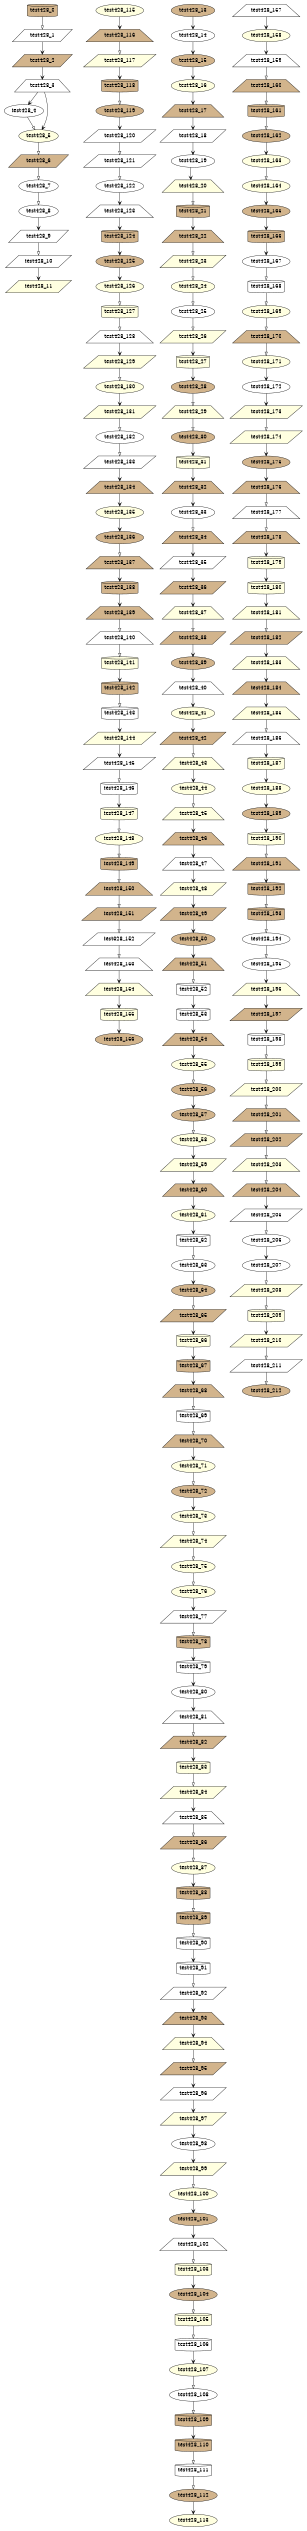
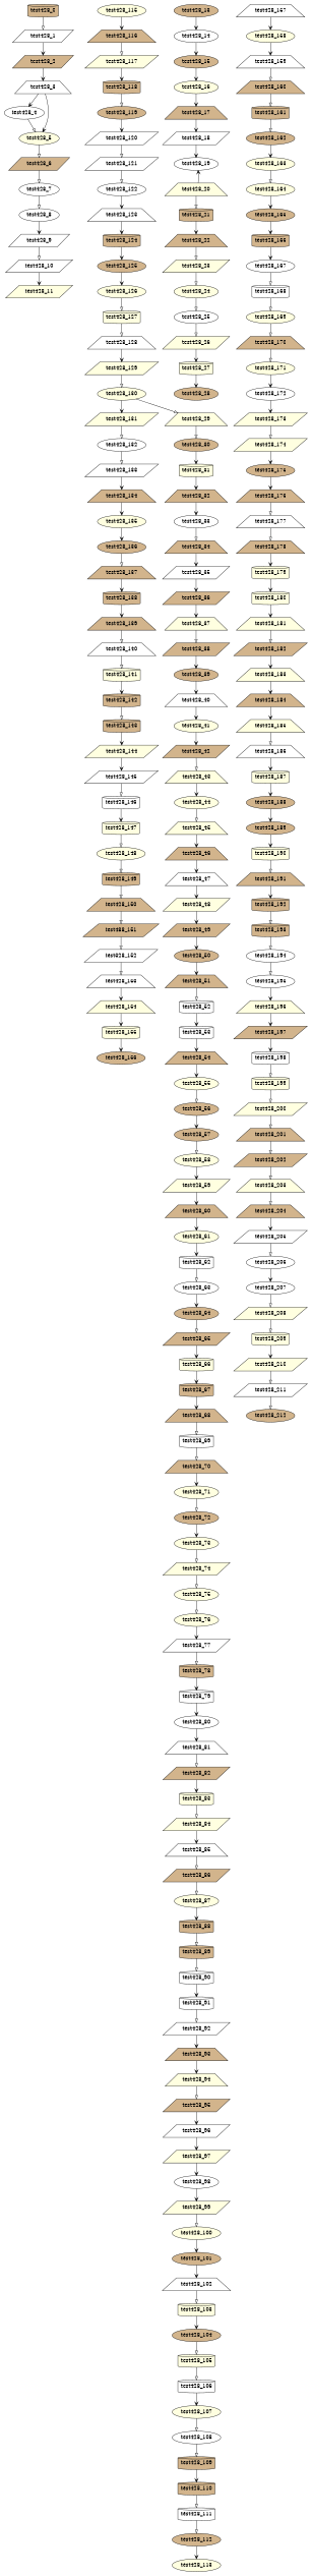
  digraph {
    node [fillcolor=tan shape=ellipse style=filled]
    edge [arrowhead=vee]
    test428_0 [shape=cylinder]
    test428_1 [fillcolor=white shape=parallelogram]
    test428_2 [shape=parallelogram]
    test428_3 [fillcolor=white shape=trapezium]
    test428_4 [fillcolor=white]
    test428_5 [fillcolor=lightyellow]
    test428_6 [shape=parallelogram]
    test428_7 [fillcolor=white]
    test428_8 [fillcolor=white]
    test428_9 [fillcolor=white shape=parallelogram]
    test428_10 [fillcolor=white shape=parallelogram]
    test428_11 [fillcolor=lightyellow shape=parallelogram]
    test428_14 [fillcolor=white]
    test428_13
    test428_15
    test428_16 [fillcolor=lightyellow]
    test428_17 [shape=trapezium]
    test428_18 [fillcolor=white shape=parallelogram]
    test428_19 [fillcolor=white]
    test428_20 [fillcolor=lightyellow shape=trapezium]
    test428_21 [shape=cylinder]
    test428_22 [shape=trapezium]
    test428_23 [fillcolor=lightyellow shape=parallelogram]
    test428_24 [fillcolor=lightyellow]
    test428_25 [fillcolor=white]
    test428_26 [fillcolor=lightyellow shape=parallelogram]
    test428_27 [fillcolor=lightyellow shape=cylinder]
    test428_28
    test428_29 [fillcolor=lightyellow shape=trapezium]
    test428_30
    test428_31 [fillcolor=lightyellow shape=cylinder]
    test428_32 [shape=trapezium]
    test428_33 [fillcolor=white]
    test428_34 [shape=trapezium]
    test428_35 [fillcolor=white shape=parallelogram]
    test428_36 [shape=parallelogram]
    test428_37 [fillcolor=lightyellow shape=trapezium]
    test428_38 [shape=parallelogram]
    test428_39
    test428_40 [fillcolor=white shape=trapezium]
    test428_41 [fillcolor=lightyellow]
    test428_42 [shape=parallelogram]
    test428_43 [fillcolor=lightyellow shape=trapezium]
    test428_44 [fillcolor=lightyellow]
    test428_45 [fillcolor=lightyellow shape=trapezium]
    test428_46 [shape=trapezium]
    test428_47 [fillcolor=white shape=trapezium]
    test428_48 [fillcolor=lightyellow shape=parallelogram]
    test428_49 [shape=parallelogram]
    test428_50
    test428_51 [shape=trapezium]
    test428_52 [fillcolor=white shape=cylinder]
    test428_53 [fillcolor=white shape=cylinder]
    test428_54 [shape=trapezium]
    test428_55 [fillcolor=lightyellow]
    test428_56
    test428_57
    test428_58 [fillcolor=lightyellow]
    test428_59 [fillcolor=lightyellow shape=parallelogram]
    test428_60 [shape=trapezium]
    test428_61 [fillcolor=lightyellow]
    test428_62 [fillcolor=white shape=cylinder]
    test428_63 [fillcolor=white]
    test428_64
    test428_65 [shape=parallelogram]
    test428_66 [fillcolor=lightyellow shape=cylinder]
    test428_67 [shape=cylinder]
    test428_68 [shape=trapezium]
    test428_69 [fillcolor=white shape=cylinder]
    test428_70 [shape=trapezium]
    test428_71 [fillcolor=lightyellow]
    test428_72
    test428_73 [fillcolor=lightyellow]
    test428_74 [fillcolor=lightyellow shape=parallelogram]
    test428_75 [fillcolor=lightyellow]
    test428_76 [fillcolor=lightyellow]
    test428_77 [fillcolor=white shape=parallelogram]
    test428_78 [shape=cylinder]
    test428_79 [fillcolor=white shape=cylinder]
    test428_80 [fillcolor=white]
    test428_81 [fillcolor=white shape=trapezium]
    test428_82 [shape=parallelogram]
    test428_83 [fillcolor=lightyellow shape=cylinder]
    test428_84 [fillcolor=lightyellow shape=parallelogram]
    test428_85 [fillcolor=white shape=trapezium]
    test428_86 [shape=parallelogram]
    test428_87 [fillcolor=lightyellow]
    test428_88 [shape=cylinder]
    test428_89 [shape=cylinder]
    test428_90 [fillcolor=white shape=cylinder]
    test428_91 [fillcolor=white shape=cylinder]
    test428_92 [fillcolor=white shape=parallelogram]
    test428_93 [shape=trapezium]
    test428_94 [fillcolor=lightyellow shape=trapezium]
    test428_95 [shape=parallelogram]
    test428_96 [fillcolor=white shape=parallelogram]
    test428_97 [fillcolor=lightyellow shape=parallelogram]
    test428_98 [fillcolor=white]
    test428_99 [fillcolor=lightyellow shape=parallelogram]
    test428_100 [fillcolor=lightyellow]
    test428_101
    test428_102 [fillcolor=white shape=trapezium]
    test428_103 [fillcolor=lightyellow shape=cylinder]
    test428_104
    test428_105 [fillcolor=lightyellow shape=cylinder]
    test428_106 [fillcolor=white shape=cylinder]
    test428_107 [fillcolor=lightyellow]
    test428_108 [fillcolor=white]
    test428_109 [shape=cylinder]
    test428_110 [shape=cylinder]
    test428_111 [fillcolor=white shape=cylinder]
    test428_112
    test428_113 [fillcolor=lightyellow]
    test428_115 [fillcolor=lightyellow]
    test428_116 [shape=trapezium]
    test428_117 [fillcolor=lightyellow shape=parallelogram]
    test428_118 [shape=cylinder]
    test428_119
    test428_120 [fillcolor=white shape=parallelogram]
    test428_121 [fillcolor=white shape=parallelogram]
    test428_122 [fillcolor=white]
    test428_123 [fillcolor=white shape=trapezium]
    test428_124 [shape=cylinder]
    test428_125
    test428_126 [fillcolor=lightyellow]
    test428_127 [fillcolor=lightyellow shape=cylinder]
    test428_128 [fillcolor=white shape=trapezium]
    test428_129 [fillcolor=lightyellow shape=parallelogram]
    test428_130 [fillcolor=lightyellow]
    test428_131 [fillcolor=lightyellow shape=parallelogram]
    test428_132 [fillcolor=white]
    test428_133 [fillcolor=white shape=parallelogram]
    test428_134 [shape=trapezium]
    test428_135 [fillcolor=lightyellow]
    test428_136
    test428_137 [shape=trapezium]
    test428_138 [shape=cylinder]
    test428_139 [shape=trapezium]
    test428_140 [fillcolor=white shape=trapezium]
    test428_141 [fillcolor=lightyellow shape=cylinder]
    test428_142 [shape=cylinder]
-   test428_143 [fillcolor=white shape=cylinder]
+   test428_143 [shape=cylinder]
    test428_144 [fillcolor=lightyellow shape=parallelogram]
    test428_145 [fillcolor=white shape=parallelogram]
    test428_146 [fillcolor=white shape=cylinder]
    test428_147 [fillcolor=lightyellow shape=cylinder]
    test428_148 [fillcolor=lightyellow]
    test428_149 [shape=cylinder]
    test428_150 [shape=trapezium]
-   test428_151 [shape=parallelogram]
+   test428_151 [shape=parallelogram label=test488_151]
    n151 [fillcolor=white label=test328_152 shape=parallelogram]
    test428_153 [fillcolor=white shape=trapezium]
    test428_154 [fillcolor=lightyellow shape=trapezium]
    test428_155 [fillcolor=lightyellow shape=cylinder]
    test428_156
    test428_157 [fillcolor=white shape=trapezium]
    test428_158 [fillcolor=lightyellow]
    test428_159 [fillcolor=white shape=trapezium]
    test428_160 [shape=trapezium]
    test428_161 [shape=cylinder]
    test428_162
    test428_163 [fillcolor=lightyellow]
    test428_164 [fillcolor=lightyellow]
    test428_165
    test428_166 [shape=cylinder]
    test428_167 [fillcolor=white]
    test428_168 [fillcolor=white shape=cylinder]
    test428_169 [fillcolor=lightyellow]
    test428_170 [shape=trapezium]
    test428_171 [fillcolor=lightyellow]
    test428_172 [fillcolor=white]
    test428_173 [fillcolor=lightyellow shape=parallelogram]
    test428_174 [fillcolor=lightyellow shape=parallelogram]
    test428_175
    test428_176 [shape=trapezium]
    test428_177 [fillcolor=white shape=trapezium]
    test428_178 [shape=trapezium]
    test428_179 [fillcolor=lightyellow shape=cylinder]
    test428_180 [fillcolor=lightyellow shape=cylinder]
    test428_181 [fillcolor=lightyellow shape=trapezium]
    test428_182 [shape=parallelogram]
    test428_183 [fillcolor=lightyellow shape=trapezium]
    test428_184 [shape=trapezium]
    test428_185 [fillcolor=lightyellow shape=trapezium]
    test428_186 [fillcolor=white shape=trapezium]
    test428_187 [fillcolor=lightyellow shape=cylinder]
-   test428_188 [fillcolor=lightyellow]
+   test428_188
    test428_189
    test428_190 [fillcolor=lightyellow shape=cylinder]
    test428_191 [shape=trapezium]
    test428_192 [shape=cylinder]
    test428_193 [shape=cylinder]
    test428_194 [fillcolor=white]
    test428_195 [fillcolor=white]
    test428_196 [fillcolor=lightyellow shape=trapezium]
    test428_197 [shape=parallelogram]
    test428_198 [fillcolor=white shape=cylinder]
    test428_199 [fillcolor=lightyellow shape=cylinder]
    test428_200 [fillcolor=lightyellow shape=parallelogram]
    test428_201 [shape=trapezium]
    test428_202 [shape=parallelogram]
    test428_203 [fillcolor=lightyellow shape=trapezium]
    test428_204 [shape=trapezium]
    test428_205 [fillcolor=white shape=parallelogram]
    test428_206 [fillcolor=white]
    test428_207 [fillcolor=white]
    test428_208 [fillcolor=lightyellow shape=parallelogram]
    test428_209 [fillcolor=lightyellow shape=cylinder]
    test428_210 [fillcolor=lightyellow shape=parallelogram]
    test428_211 [fillcolor=white shape=parallelogram]
    test428_212
    test428_0 -> test428_1 [arrowhead=onormal]
    test428_1 -> test428_2
    test428_2 -> test428_3
    test428_3 -> test428_4
    test428_3 -> test428_5
    test428_4 -> test428_5 [arrowhead=onormal]
    test428_5 -> test428_6 [arrowhead=onormal]
    test428_6 -> test428_7 [arrowhead=onormal]
    test428_7 -> test428_8 [arrowhead=onormal]
    test428_8 -> test428_9
    test428_9 -> test428_10 [arrowhead=onormal]
    test428_10 -> test428_11
    test428_14 -> test428_15
    test428_13 -> test428_14
    test428_15 -> test428_16
    test428_16 -> test428_17
    test428_17 -> test428_18
    test428_18 -> test428_19
-   test428_19 -> test428_20
+   test428_20 -> test428_19
    test428_20 -> test428_21 [arrowhead=onormal]
    test428_21 -> test428_22
    test428_22 -> test428_23 [arrowhead=onormal]
    test428_23 -> test428_24 [arrowhead=onormal]
    test428_24 -> test428_25 [arrowhead=onormal]
    test428_25 -> test428_26 [arrowhead=onormal]
    test428_26 -> test428_27
    test428_27 -> test428_28
-   test428_28 -> test428_29 [arrowhead=onormal]
+   test428_130 -> test428_29 [arrowhead=onormal]
    test428_29 -> test428_30 [arrowhead=onormal]
    test428_30 -> test428_31
    test428_31 -> test428_32
    test428_32 -> test428_33
    test428_33 -> test428_34 [arrowhead=onormal]
    test428_34 -> test428_35
    test428_35 -> test428_36
    test428_36 -> test428_37
    test428_37 -> test428_38 [arrowhead=onormal]
    test428_38 -> test428_39
    test428_39 -> test428_40
    test428_40 -> test428_41
    test428_41 -> test428_42
    test428_42 -> test428_43 [arrowhead=onormal]
    test428_43 -> test428_44
    test428_44 -> test428_45 [arrowhead=onormal]
    test428_45 -> test428_46
    test428_46 -> test428_47
    test428_47 -> test428_48
    test428_48 -> test428_49
    test428_49 -> test428_50
    test428_50 -> test428_51
    test428_51 -> test428_52 [arrowhead=onormal]
    test428_52 -> test428_53
    test428_53 -> test428_54
    test428_54 -> test428_55
    test428_55 -> test428_56 [arrowhead=onormal]
    test428_56 -> test428_57
    test428_57 -> test428_58 [arrowhead=onormal]
    test428_58 -> test428_59
    test428_59 -> test428_60
    test428_60 -> test428_61
    test428_61 -> test428_62
    test428_62 -> test428_63 [arrowhead=onormal]
    test428_63 -> test428_64
    test428_64 -> test428_65 [arrowhead=onormal]
    test428_65 -> test428_66
    test428_66 -> test428_67
    test428_67 -> test428_68
    test428_68 -> test428_69 [arrowhead=onormal]
    test428_69 -> test428_70 [arrowhead=onormal]
    test428_70 -> test428_71
    test428_71 -> test428_72 [arrowhead=onormal]
    test428_72 -> test428_73
    test428_73 -> test428_74 [arrowhead=onormal]
    test428_74 -> test428_75 [arrowhead=onormal]
    test428_75 -> test428_76 [arrowhead=onormal]
    test428_76 -> test428_77
    test428_77 -> test428_78 [arrowhead=onormal]
    test428_78 -> test428_79
    test428_79 -> test428_80
    test428_80 -> test428_81
    test428_81 -> test428_82 [arrowhead=onormal]
    test428_82 -> test428_83
    test428_83 -> test428_84 [arrowhead=onormal]
    test428_84 -> test428_85
    test428_85 -> test428_86 [arrowhead=onormal]
    test428_86 -> test428_87 [arrowhead=onormal]
    test428_87 -> test428_88
    test428_88 -> test428_89 [arrowhead=onormal]
    test428_89 -> test428_90 [arrowhead=onormal]
    test428_90 -> test428_91
    test428_91 -> test428_92 [arrowhead=onormal]
    test428_92 -> test428_93
    test428_93 -> test428_94
    test428_94 -> test428_95 [arrowhead=onormal]
    test428_95 -> test428_96
    test428_96 -> test428_97
    test428_97 -> test428_98
    test428_98 -> test428_99
    test428_99 -> test428_100 [arrowhead=onormal]
    test428_100 -> test428_101
    test428_101 -> test428_102
    test428_102 -> test428_103 [arrowhead=onormal]
    test428_103 -> test428_104
    test428_104 -> test428_105 [arrowhead=onormal]
    test428_105 -> test428_106 [arrowhead=onormal]
    test428_106 -> test428_107
    test428_107 -> test428_108 [arrowhead=onormal]
    test428_108 -> test428_109 [arrowhead=onormal]
    test428_109 -> test428_110
    test428_110 -> test428_111 [arrowhead=onormal]
    test428_111 -> test428_112 [arrowhead=onormal]
    test428_112 -> test428_113
    test428_115 -> test428_116
    test428_116 -> test428_117 [arrowhead=onormal]
    test428_117 -> test428_118
    test428_118 -> test428_119 [arrowhead=onormal]
    test428_119 -> test428_120
    test428_120 -> test428_121 [arrowhead=onormal]
    test428_121 -> test428_122 [arrowhead=onormal]
    test428_122 -> test428_123
    test428_123 -> test428_124
    test428_124 -> test428_125
    test428_125 -> test428_126
    test428_126 -> test428_127 [arrowhead=onormal]
    test428_127 -> test428_128 [arrowhead=onormal]
    test428_128 -> test428_129
    test428_129 -> test428_130 [arrowhead=onormal]
    test428_130 -> test428_131
    test428_131 -> test428_132 [arrowhead=onormal]
    test428_132 -> test428_133 [arrowhead=onormal]
    test428_133 -> test428_134
    test428_134 -> test428_135
    test428_135 -> test428_136
    test428_136 -> test428_137 [arrowhead=onormal]
    test428_137 -> test428_138
    test428_138 -> test428_139
    test428_139 -> test428_140 [arrowhead=onormal]
    test428_140 -> test428_141 [arrowhead=onormal]
    test428_141 -> test428_142
    test428_142 -> test428_143 [arrowhead=onormal]
    test428_143 -> test428_144
    test428_144 -> test428_145
    test428_145 -> test428_146 [arrowhead=onormal]
    test428_146 -> test428_147
    test428_147 -> test428_148 [arrowhead=onormal]
    test428_148 -> test428_149 [arrowhead=onormal]
    test428_149 -> test428_150 [arrowhead=onormal]
    test428_150 -> test428_151 [arrowhead=onormal]
    test428_151 -> n151 [arrowhead=onormal]
    n151 -> test428_153 [arrowhead=onormal]
    test428_153 -> test428_154
    test428_154 -> test428_155
    test428_155 -> test428_156
    test428_157 -> test428_158
    test428_158 -> test428_159
    test428_159 -> test428_160 [arrowhead=onormal]
    test428_160 -> test428_161 [arrowhead=onormal]
    test428_161 -> test428_162 [arrowhead=onormal]
    test428_162 -> test428_163
    test428_163 -> test428_164 [arrowhead=onormal]
    test428_164 -> test428_165
    test428_165 -> test428_166
    test428_166 -> test428_167
    test428_167 -> test428_168 [arrowhead=onormal]
    test428_168 -> test428_169 [arrowhead=onormal]
    test428_169 -> test428_170 [arrowhead=onormal]
    test428_170 -> test428_171 [arrowhead=onormal]
    test428_171 -> test428_172
    test428_172 -> test428_173
    test428_173 -> test428_174 [arrowhead=onormal]
    test428_174 -> test428_175
    test428_175 -> test428_176
    test428_176 -> test428_177 [arrowhead=onormal]
    test428_177 -> test428_178 [arrowhead=onormal]
    test428_178 -> test428_179
    test428_179 -> test428_180
    test428_180 -> test428_181
    test428_181 -> test428_182 [arrowhead=onormal]
    test428_182 -> test428_183
    test428_183 -> test428_184
    test428_184 -> test428_185
    test428_185 -> test428_186 [arrowhead=onormal]
    test428_186 -> test428_187
    test428_187 -> test428_188
    test428_188 -> test428_189
    test428_189 -> test428_190
    test428_190 -> test428_191 [arrowhead=onormal]
    test428_191 -> test428_192
    test428_192 -> test428_193 [arrowhead=onormal]
    test428_193 -> test428_194 [arrowhead=onormal]
    test428_194 -> test428_195 [arrowhead=onormal]
    test428_195 -> test428_196
    test428_196 -> test428_197
    test428_197 -> test428_198
    test428_198 -> test428_199 [arrowhead=onormal]
    test428_199 -> test428_200 [arrowhead=onormal]
    test428_200 -> test428_201 [arrowhead=onormal]
    test428_201 -> test428_202 [arrowhead=onormal]
    test428_202 -> test428_203 [arrowhead=onormal]
    test428_203 -> test428_204 [arrowhead=onormal]
    test428_204 -> test428_205
    test428_205 -> test428_206 [arrowhead=onormal]
    test428_206 -> test428_207
    test428_207 -> test428_208 [arrowhead=onormal]
    test428_208 -> test428_209 [arrowhead=onormal]
    test428_209 -> test428_210
    test428_210 -> test428_211 [arrowhead=onormal]
    test428_211 -> test428_212 [arrowhead=onormal]
  }
